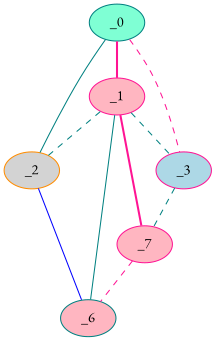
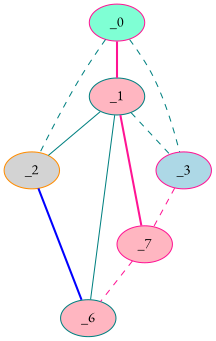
  graph {
    fontname="EB Garamond"
    node [color=deeppink fillcolor=lightpink fontname="EB Garamond" style=filled x=127]
    edge [color=teal fontname="EB Garamond" style=dashed valence=1]
-   _0 [color=teal fillcolor=aquamarine x=68 y=45]
-   _1 [x=103 y=38]
+   _0 [fillcolor=aquamarine x=68 y=45]
+   _1 [color=teal x=103 y=38]
    _2 [color=darkorange fillcolor=lightgrey x=119 y=47]
    _3 [fillcolor=lightblue y=1]
    n5 [label=_7 y=19]
    n6 [color=teal label=_6 y=39]
    _0 -- _1 [color=deeppink style=bold valence=2]
-   _0 -- _2 [style=solid]
-   _0 -- _3 [color=deeppink]
-   _1 -- _2
+   _0 -- _2
+   _0 -- _3
+   _1 -- _2 [style=solid]
    _1 -- _3 [valence=2]
    _1 -- n5 [color=deeppink style=bold valence=2]
    _1 -- n6 [style=solid valence=2]
-   _2 -- n6 [color=blue style=solid]
-   _3 -- n5
+   _2 -- n6 [color=blue style=bold]
+   _3 -- n5 [color=deeppink]
    n5 -- n6 [color=deeppink]
  }
